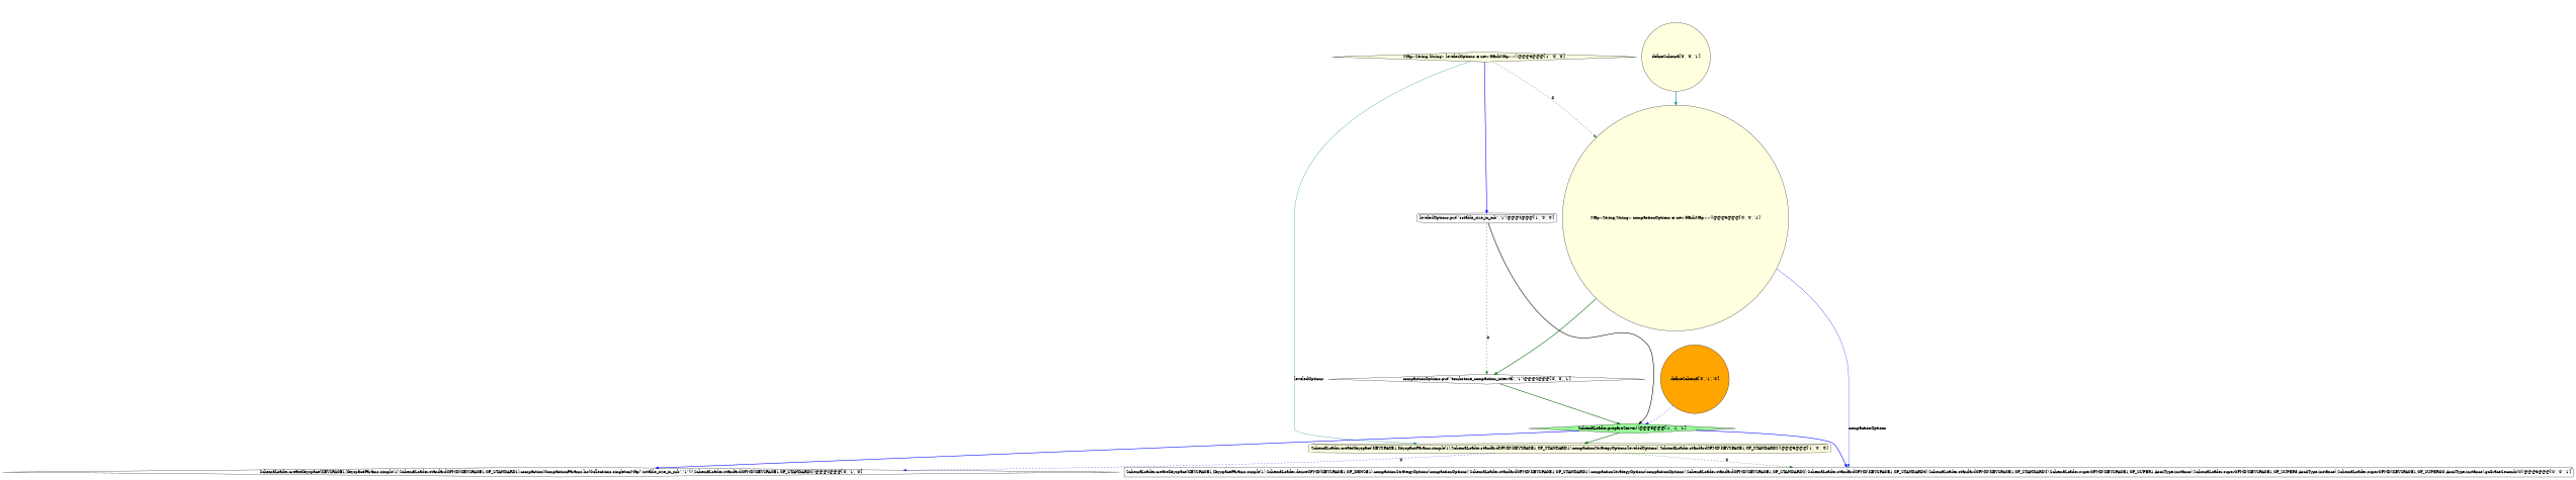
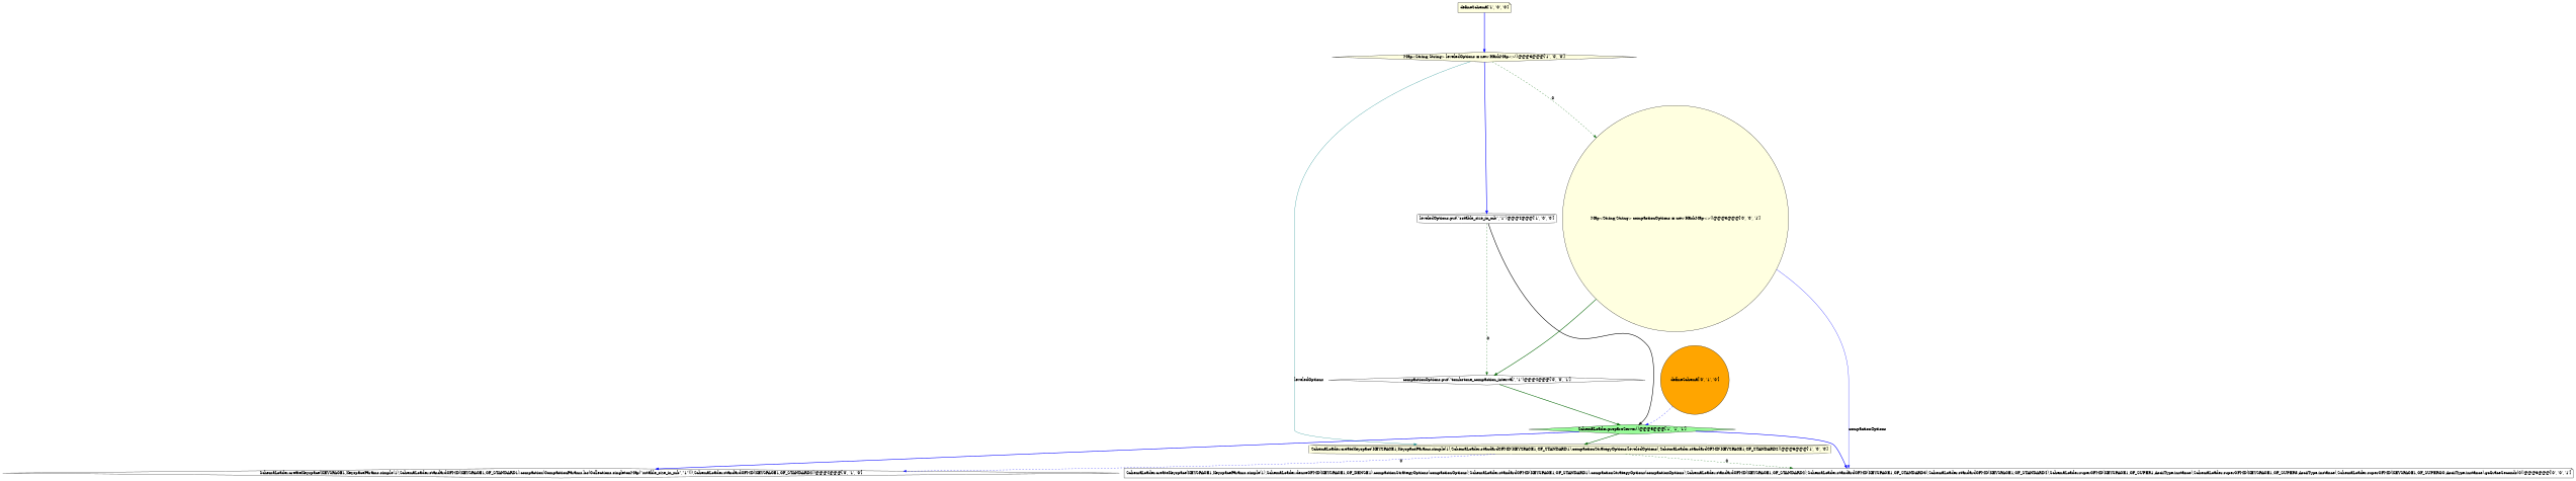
  digraph {
    node [fillcolor=lightyellow shape=diamond style=filled]
    edge [color=blue style=bold]
    n1 [fillcolor=white label="leveledOptions.put(\"sstable_size_in_mb\",\"1\")@@@4@@@['1', '0', '0']" shape=cylinder]
    n2 [fillcolor=white label="compactionOptions.put(\"tombstone_compaction_interval\",\"1\")@@@4@@@['0', '0', '1']"]
    n3 [fillcolor=palegreen label="SchemaLoader.prepareServer()@@@5@@@['1', '1', '1']"]
    n4 [fillcolor=white label="SchemaLoader.createKeyspace(KEYSPACE1,KeyspaceParams.simple(1),SchemaLoader.denseCFMD(KEYSPACE1,CF_DENSE1).compactionStrategyOptions(compactionOptions),SchemaLoader.standardCFMD(KEYSPACE1,CF_STANDARD1).compactionStrategyOptions(compactionOptions),SchemaLoader.standardCFMD(KEYSPACE1,CF_STANDARD2),SchemaLoader.standardCFMD(KEYSPACE1,CF_STANDARD3),SchemaLoader.standardCFMD(KEYSPACE1,CF_STANDARD4),SchemaLoader.superCFMD(KEYSPACE1,CF_SUPER1,AsciiType.instance),SchemaLoader.superCFMD(KEYSPACE1,CF_SUPER5,AsciiType.instance),SchemaLoader.superCFMD(KEYSPACE1,CF_SUPERGC,AsciiType.instance).gcGraceSeconds(0))@@@6@@@['0', '0', '1']" shape=note]
    n5 [label="SchemaLoader.createKeyspace(KEYSPACE1,KeyspaceParams.simple(1),SchemaLoader.standardCFMD(KEYSPACE1,CF_STANDARD1).compactionStrategyOptions(leveledOptions),SchemaLoader.standardCFMD(KEYSPACE1,CF_STANDARD2))@@@6@@@['1', '0', '0']" shape=cylinder]
    n6 [fillcolor=white label="SchemaLoader.createKeyspace(KEYSPACE1,KeyspaceParams.simple(1),SchemaLoader.standardCFMD(KEYSPACE1,CF_STANDARD1).compaction(CompactionParams.lcs(Collections.singletonMap(\"sstable_size_in_mb\",\"1\"))),SchemaLoader.standardCFMD(KEYSPACE1,CF_STANDARD2))@@@4@@@['0', '1', '0']"]
    n7 [label="Map<String,String> compactionOptions = new HashMap<>()@@@3@@@['0', '0', '1']" shape=circle]
    n8 [label="Map<String,String> leveledOptions = new HashMap<>()@@@3@@@['1', '0', '0']"]
-   n9 [label="defineSchema['0', '0', '1']" shape=circle]
    n10 [fillcolor=orange label="defineSchema['0', '1', '0']" shape=circle]
+   n11 [label="defineSchema['1', '0', '0']" shape=note]
    n1 -> n2 [color=darkgreen label=0 style=dashed]
    n1 -> n3 [color=black]
    n2 -> n3 [color=darkgreen]
    n3 -> n4
    n3 -> n5 [color=darkgreen]
    n3 -> n6
    n5 -> n4 [color=darkgreen label=0 style=dashed]
    n5 -> n6 [label=0 style=dashed]
    n7 -> n2 [color=darkgreen]
    n7 -> n4 [label=compactionOptions style=solid]
    n8 -> n1
    n8 -> n5 [color=teal label=leveledOptions style=solid]
    n8 -> n7 [color=darkgreen label=0 style=dashed]
-   n9 -> n7 [color=teal]
    n10 -> n3 [style=dashed]
+   n11 -> n8
  }
